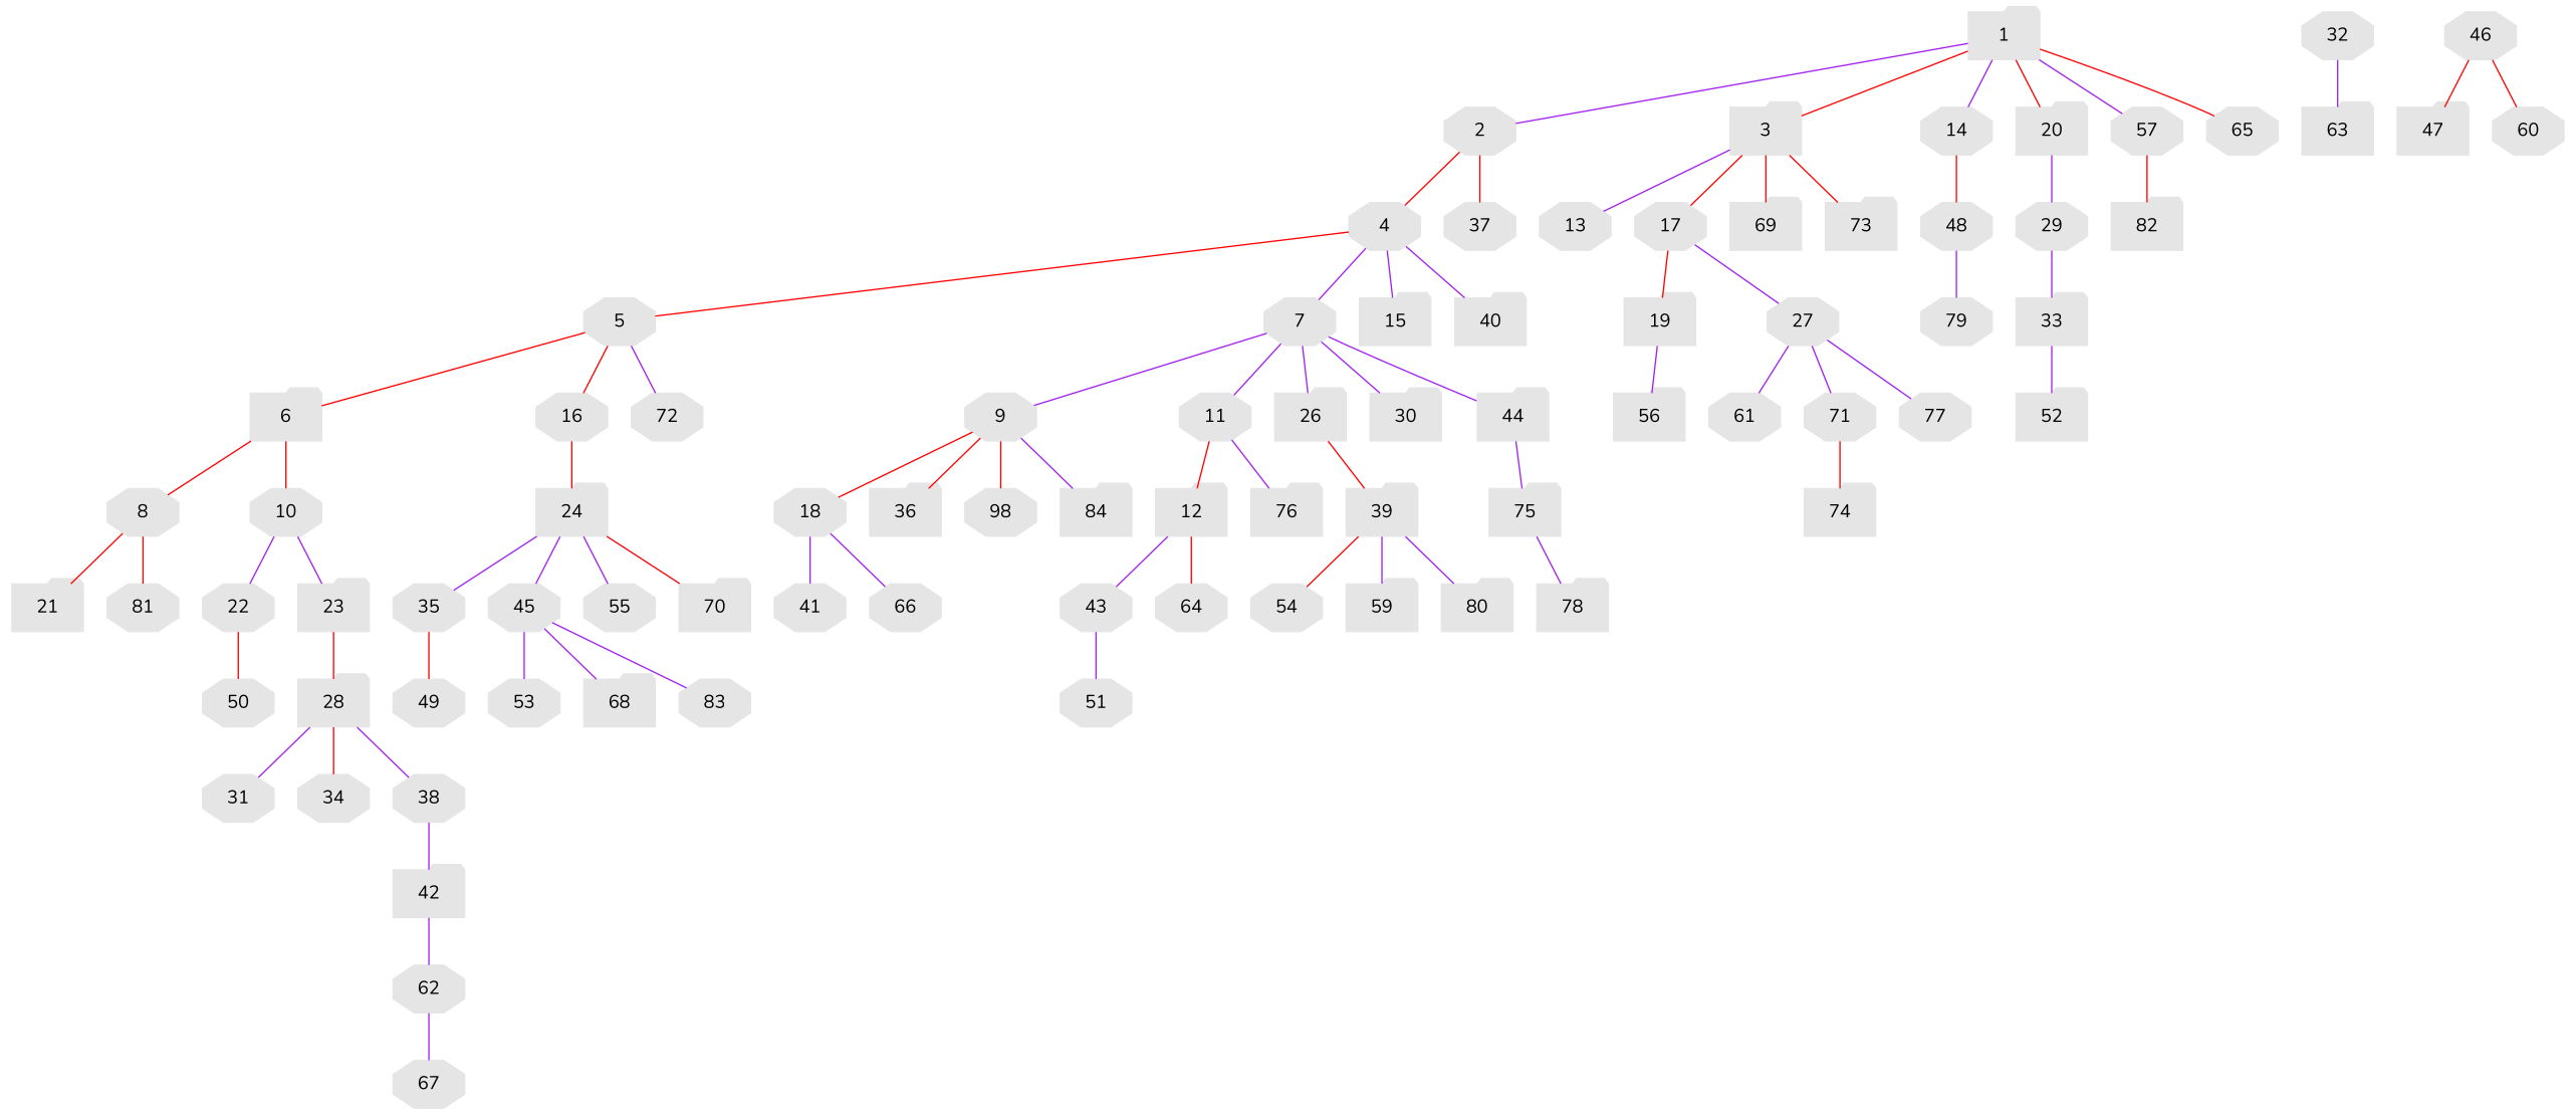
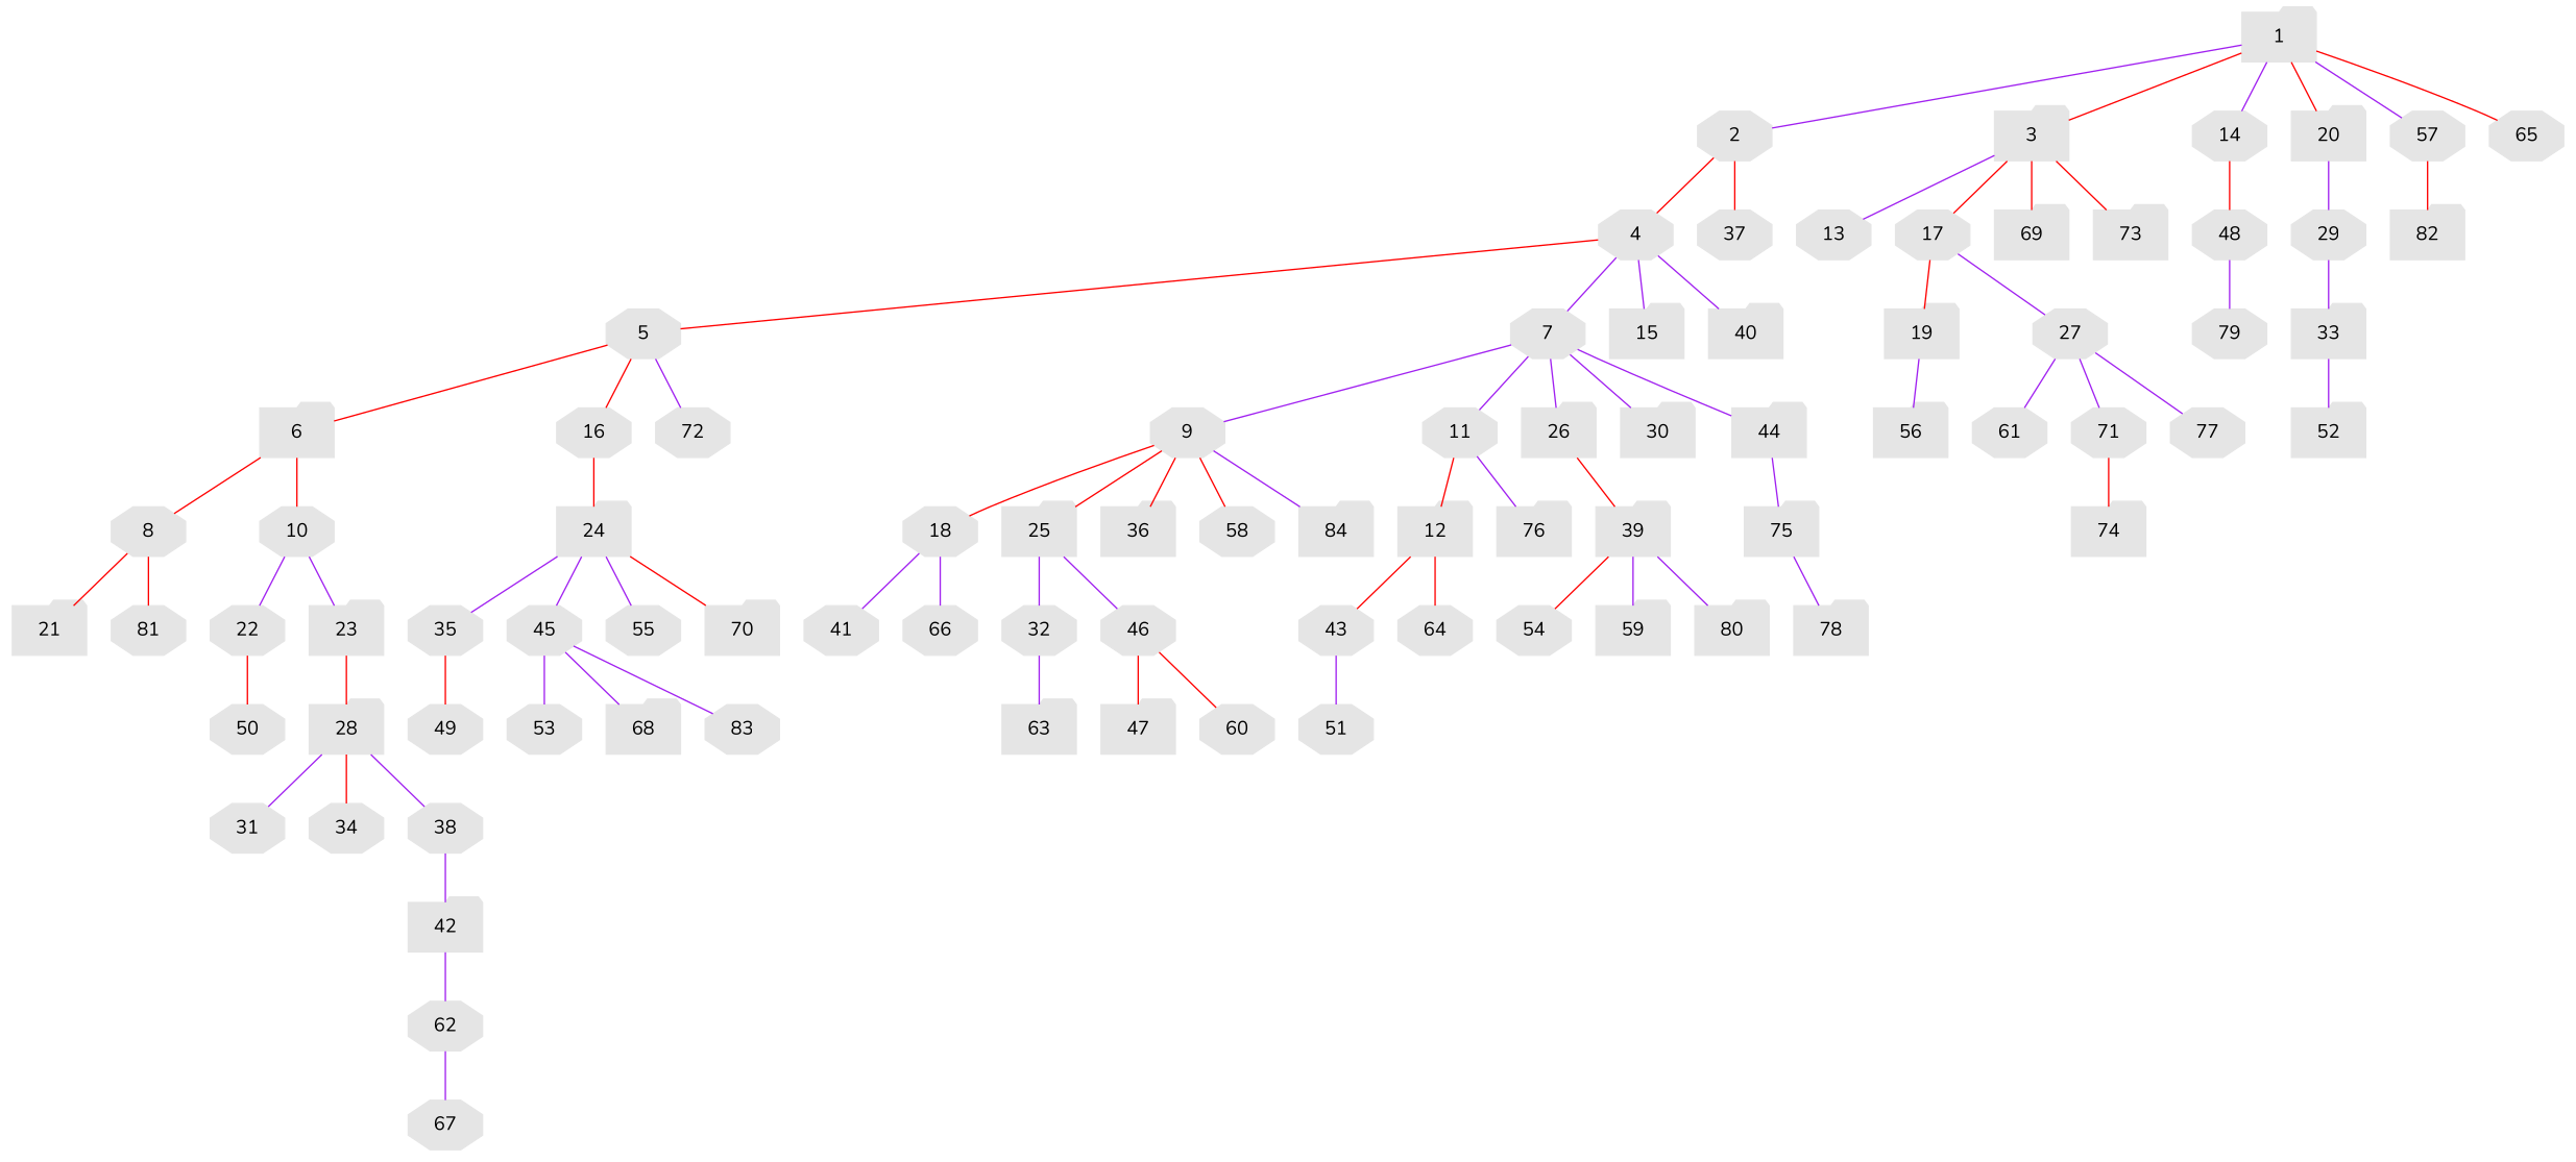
  graph {
    fontname=Nunito
    node [color=gray90 fontname=Nunito shape=octagon style=filled]
    edge [color=purple fontname=Nunito]
    1 [shape=folder]
    2
    3 [shape=folder]
    14
    20 [shape=folder]
    57
    65
    4
    37
    13
    17
    69 [shape=folder]
    73 [shape=folder]
    48
    29
    82 [shape=folder]
    5
    7
    15 [shape=folder]
    40 [shape=folder]
    19 [shape=folder]
    27
    6 [shape=folder]
    16
    72
    9
    11
    26 [shape=folder]
    30 [shape=folder]
    44 [shape=folder]
    8
    10
    24 [shape=folder]
    21 [shape=folder]
    81
    22
    23 [shape=folder]
    18
+   25 [shape=folder]
    36 [shape=folder]
-   58 [label=98]
+   58
    84 [shape=folder]
    12 [shape=folder]
    76 [shape=folder]
    39 [shape=folder]
    75 [shape=folder]
    41
    66
    32
    46
    50
    28 [shape=folder]
    43
    64
    51
    79
    35
    45
    55
    70 [shape=folder]
    56 [shape=folder]
    61
    71
    77
    33 [shape=folder]
    31
    34
    38
    49
    53
    68 [shape=folder]
    83
    63 [shape=folder]
    47 [shape=folder]
    60
    54
    59 [shape=folder]
    80 [shape=folder]
    74 [shape=folder]
    42 [shape=folder]
    52 [shape=folder]
    62
    67
    78 [shape=folder]
    1 -- 2
    1 -- 3 [color=red]
    1 -- 14
    1 -- 20 [color=red]
    1 -- 57
    1 -- 65 [color=red]
    2 -- 4 [color=red]
    2 -- 37 [color=red]
    3 -- 13
    3 -- 17 [color=red]
    3 -- 69 [color=red]
    3 -- 73 [color=red]
    14 -- 48 [color=red]
    20 -- 29
    57 -- 82 [color=red]
    4 -- 5 [color=red]
    4 -- 7
    4 -- 15
    4 -- 40
    17 -- 19 [color=red]
    17 -- 27
    48 -- 79
    29 -- 33
    5 -- 6 [color=red]
    5 -- 16 [color=red]
    5 -- 72
    7 -- 9
    7 -- 11
    7 -- 26
    7 -- 30
    7 -- 44
    19 -- 56
    27 -- 61
    27 -- 71
    27 -- 77
    6 -- 8 [color=red]
    6 -- 10 [color=red]
    16 -- 24 [color=red]
    9 -- 18 [color=red]
+   9 -- 25 [color=red]
    9 -- 36 [color=red]
    9 -- 58 [color=red]
    9 -- 84
    11 -- 12 [color=red]
    11 -- 76
    26 -- 39 [color=red]
    44 -- 75
    8 -- 21 [color=red]
    8 -- 81 [color=red]
    10 -- 22
    10 -- 23
    24 -- 35
    24 -- 45
    24 -- 55
    24 -- 70 [color=red]
    22 -- 50 [color=red]
    23 -- 28 [color=red]
    18 -- 41
    18 -- 66
-   12 -- 43
+   25 -- 32
+   25 -- 46
+   12 -- 43 [color=red]
    12 -- 64 [color=red]
    39 -- 54 [color=red]
    39 -- 59
    39 -- 80
    75 -- 78
    32 -- 63
    46 -- 47 [color=red]
    46 -- 60 [color=red]
    28 -- 31
    28 -- 34 [color=red]
    28 -- 38
    43 -- 51
    35 -- 49 [color=red]
    45 -- 53
    45 -- 68
    45 -- 83
    71 -- 74 [color=red]
    33 -- 52
    38 -- 42
    42 -- 62
    62 -- 67
  }
